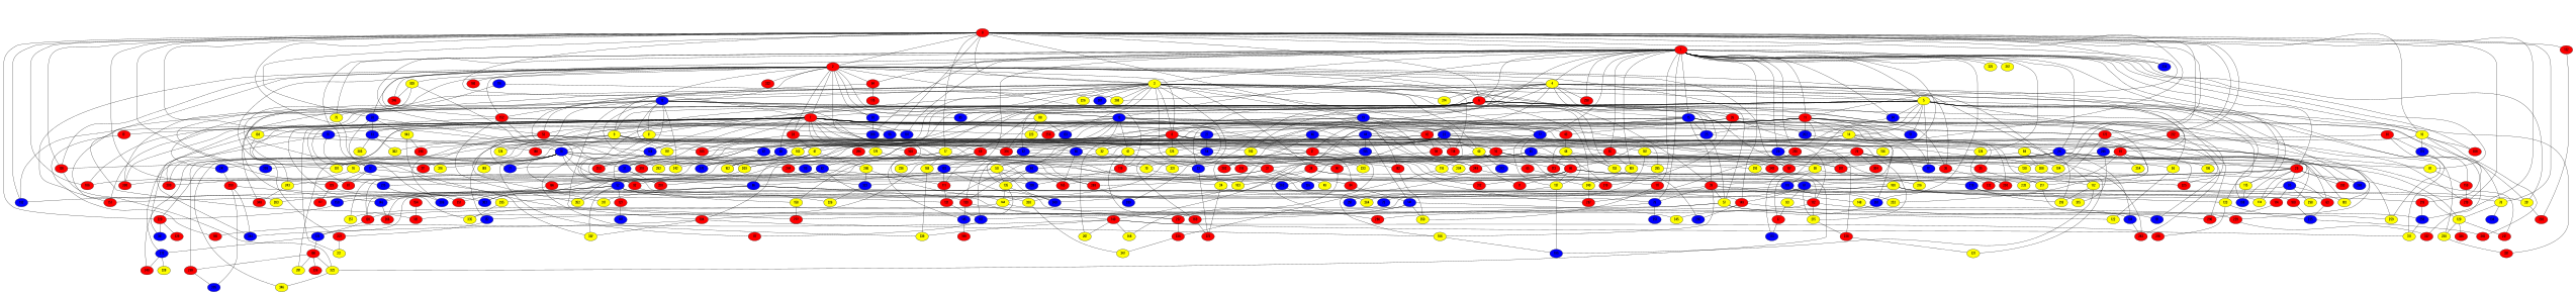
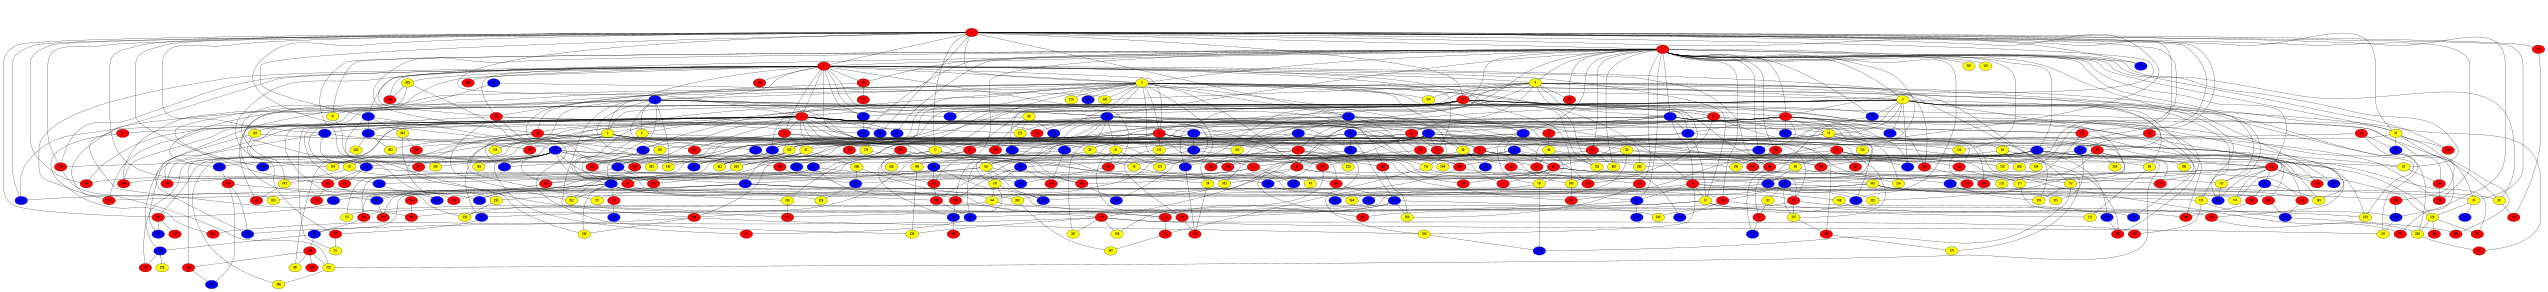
  graph {
    fontname=Oswald
    node [fillcolor=red fontname=Oswald style=filled]
    edge [fontname=Oswald]
    0
    1
    2
    3 [fillcolor=yellow]
    6
    7
    10 [fillcolor=yellow]
    11
    16
    17 [fillcolor=yellow]
    18 [fillcolor=blue]
    19 [fillcolor=blue]
    24 [fillcolor=blue]
    58 [fillcolor=blue]
    78 [fillcolor=yellow]
    96 [fillcolor=blue]
    129
    130 [fillcolor=yellow]
    132
    136
    161 [fillcolor=blue]
    173
    186
    192 [fillcolor=blue]
    194 [fillcolor=yellow]
    220
    234 [fillcolor=blue]
    258 [fillcolor=blue]
    275 [fillcolor=blue]
    279
    4 [fillcolor=yellow]
    5 [fillcolor=yellow]
    13 [fillcolor=blue]
    15 [fillcolor=blue]
    20 [fillcolor=blue]
    21
    22 [fillcolor=blue]
    29
    53
    55
    64
    75 [fillcolor=yellow]
    79 [fillcolor=blue]
    81 [fillcolor=yellow]
    94 [fillcolor=blue]
    101 [fillcolor=blue]
    102 [fillcolor=blue]
    109 [fillcolor=yellow]
    115 [fillcolor=yellow]
    117
    123 [fillcolor=yellow]
    149
    152
    201 [fillcolor=yellow]
    206 [fillcolor=blue]
    208
    224 [fillcolor=yellow]
    225 [fillcolor=yellow]
    238
    247 [fillcolor=yellow]
    255
    261 [fillcolor=blue]
    271
    342
    8
    9 [fillcolor=yellow]
    12 [fillcolor=blue]
    28
    30 [fillcolor=blue]
    39
    57 [fillcolor=yellow]
    69
    76 [fillcolor=yellow]
    85 [fillcolor=blue]
    107
    118
    119
    151
    160
    181
    218 [fillcolor=yellow]
    n82 [fillcolor=yellow label=939]
    246
    291 [fillcolor=yellow]
    332
    25 [fillcolor=blue]
    31 [fillcolor=blue]
    38
    40 [fillcolor=yellow]
    68 [fillcolor=blue]
    72 [fillcolor=blue]
    86 [fillcolor=blue]
    116 [fillcolor=yellow]
    133 [fillcolor=blue]
    144 [fillcolor=yellow]
    153 [fillcolor=yellow]
    172 [fillcolor=yellow]
    214 [fillcolor=yellow]
    216
    226 [fillcolor=yellow]
    242 [fillcolor=yellow]
    268 [fillcolor=yellow]
    301 [fillcolor=blue]
    322 [fillcolor=yellow]
    26
    36
    52 [fillcolor=blue]
    82 [fillcolor=blue]
    138 [fillcolor=yellow]
    164 [fillcolor=blue]
    188
    207
    240 [fillcolor=yellow]
    243 [fillcolor=yellow]
    32 [fillcolor=yellow]
    27 [fillcolor=blue]
    33 [fillcolor=blue]
    35
    59
    83 [fillcolor=blue]
    87
    103 [fillcolor=yellow]
    105
    111
    124 [fillcolor=yellow]
    131
    155 [fillcolor=blue]
    183 [fillcolor=yellow]
    200
    213
    231 [fillcolor=yellow]
    253
    256
    285 [fillcolor=yellow]
    300
    344 [fillcolor=blue]
    174 [fillcolor=blue]
    245
    327
    89
    14 [fillcolor=yellow]
    51 [fillcolor=blue]
    44 [fillcolor=blue]
    135 [fillcolor=yellow]
    139
    162 [fillcolor=yellow]
    212
    252 [fillcolor=yellow]
    259 [fillcolor=yellow]
    262 [fillcolor=blue]
    241 [fillcolor=blue]
    202
    230 [fillcolor=yellow]
    34 [fillcolor=yellow]
    62 [fillcolor=blue]
    110 [fillcolor=blue]
    168 [fillcolor=yellow]
    77 [fillcolor=blue]
    121
    166
    177
    189 [fillcolor=yellow]
    209 [fillcolor=blue]
    316 [fillcolor=yellow]
    318
    47 [fillcolor=yellow]
    23 [fillcolor=blue]
    43
    46 [fillcolor=blue]
    71
    281 [fillcolor=yellow]
    317 [fillcolor=yellow]
    37
    184 [fillcolor=blue]
    196 [fillcolor=yellow]
    221
    104
    n178 [fillcolor=yellow label=943]
    339 [fillcolor=yellow]
    120 [fillcolor=yellow]
    134 [fillcolor=blue]
    229
    295 [fillcolor=yellow]
    277
    203
    283 [fillcolor=yellow]
    251
    272 [fillcolor=blue]
    274 [fillcolor=yellow]
    232
    341 [fillcolor=blue]
    329
    311 [fillcolor=yellow]
    306 [fillcolor=blue]
    42
    66
    146 [fillcolor=blue]
    193 [fillcolor=yellow]
    289 [fillcolor=blue]
    56 [fillcolor=yellow]
    67 [fillcolor=blue]
    91 [fillcolor=yellow]
    97
    171 [fillcolor=blue]
    198 [fillcolor=blue]
    217 [fillcolor=yellow]
    260 [fillcolor=blue]
    290
    337
    41 [fillcolor=yellow]
    70 [fillcolor=yellow]
    80 [fillcolor=blue]
    84
    223 [fillcolor=yellow]
    249
    98 [fillcolor=yellow]
    157 [fillcolor=blue]
    163 [fillcolor=yellow]
    250
    293
    325
    349 [fillcolor=blue]
    333 [fillcolor=yellow]
    137 [fillcolor=yellow]
    61 [fillcolor=blue]
    95 [fillcolor=blue]
    54 [fillcolor=blue]
    112
    179 [fillcolor=yellow]
    302 [fillcolor=yellow]
    165
    175
    351 [fillcolor=blue]
    159
    191 [fillcolor=blue]
    237
    350 [fillcolor=yellow]
    235 [fillcolor=blue]
    278
    265 [fillcolor=blue]
    335 [fillcolor=yellow]
    352 [fillcolor=yellow]
    309 [fillcolor=yellow]
    310 [fillcolor=yellow]
    287
    345 [fillcolor=yellow]
    125 [fillcolor=yellow]
    147
    197 [fillcolor=yellow]
    204 [fillcolor=yellow]
    267 [fillcolor=yellow]
    269
    296
    340
    60 [fillcolor=blue]
    182
    222
    284
    320
    348
    314
    106 [fillcolor=yellow]
    148 [fillcolor=yellow]
    128
    122 [fillcolor=yellow]
    145 [fillcolor=blue]
    236 [fillcolor=yellow]
    92
    113 [fillcolor=blue]
    338 [fillcolor=blue]
    292 [fillcolor=yellow]
    45 [fillcolor=blue]
    167 [fillcolor=blue]
    100 [fillcolor=yellow]
    63
    210 [fillcolor=blue]
    280
    288
    65
    313 [fillcolor=blue]
    331 [fillcolor=yellow]
    270 [fillcolor=blue]
    263 [fillcolor=blue]
    150 [fillcolor=blue]
    180
    266
    257 [fillcolor=yellow]
    195 [fillcolor=blue]
    346 [fillcolor=yellow]
    282
    319
    233 [fillcolor=yellow]
    312
    254 [fillcolor=yellow]
    178 [fillcolor=blue]
    158 [fillcolor=yellow]
    127
    307 [fillcolor=yellow]
    227
    276 [fillcolor=yellow]
    228
    273
    140
    108
    205 [fillcolor=yellow]
    330 [fillcolor=yellow]
    185
    49 [fillcolor=yellow]
    126 [fillcolor=blue]
    323 [fillcolor=blue]
    169
    248 [fillcolor=yellow]
    305 [fillcolor=blue]
    219
    141 [fillcolor=blue]
    156 [fillcolor=yellow]
    215 [fillcolor=yellow]
    294
    244 [fillcolor=blue]
    299
    50 [fillcolor=yellow]
    286 [fillcolor=yellow]
    303 [fillcolor=blue]
    324
    187 [fillcolor=yellow]
    308 [fillcolor=yellow]
    48 [fillcolor=yellow]
    74
    334
    297 [fillcolor=blue]
    264 [fillcolor=yellow]
    321 [fillcolor=yellow]
    73 [fillcolor=blue]
    93 [fillcolor=yellow]
    114
-   298 [fillcolor=yellow]
    170 [fillcolor=blue]
    326 [fillcolor=yellow]
    315 [fillcolor=yellow]
    99 [fillcolor=yellow]
    304
    142 [fillcolor=blue]
    199
    88 [fillcolor=yellow]
    90
    190
    347 [fillcolor=yellow]
    154
    328 [fillcolor=yellow]
    336
    176 [fillcolor=blue]
    0 -- 1
    0 -- 2
    0 -- 3
    0 -- 6
    0 -- 7
    0 -- 10
    0 -- 11
    0 -- 16
    0 -- 17
    0 -- 18
    0 -- 19
    0 -- 24
    0 -- 58
    0 -- 78
    0 -- 96
    0 -- 129
    0 -- 130
    0 -- 132
    0 -- 136
    0 -- 161
    0 -- 173
    0 -- 186
    0 -- 192
    0 -- 194
    0 -- 220
    0 -- 234
    0 -- 258
    0 -- 275
    0 -- 279
    1 -- 2
    1 -- 3
    1 -- 6
    1 -- 10
    1 -- 11
    1 -- 24
    1 -- 234
    1 -- 4
    1 -- 5
    1 -- 13
    1 -- 15
    1 -- 20
    1 -- 21
    1 -- 22
    1 -- 29
    1 -- 53
    1 -- 55
    1 -- 64
    1 -- 75
    1 -- 79
    1 -- 81
    1 -- 94
    1 -- 101
    1 -- 102
    1 -- 109
    1 -- 115
    1 -- 117
    1 -- 123
    1 -- 149
    1 -- 152
    1 -- 201
    1 -- 206
    1 -- 208
    1 -- 224
    1 -- 225
    1 -- 238
    1 -- 247
    1 -- 255
    1 -- 261
    1 -- 271
    1 -- 342
    2 -- 3
    2 -- 7
    2 -- 58
    2 -- 136
    2 -- 4
    2 -- 13
    2 -- 64
    2 -- 152
    2 -- 8
    2 -- 9
    2 -- 12
    2 -- 28
    2 -- 30
    2 -- 39
    2 -- 57
    2 -- 69
    2 -- 76
    2 -- 85
    2 -- 107
    2 -- 118
    2 -- 119
    2 -- 151
    2 -- 160
    2 -- 181
    2 -- 218
    2 -- n82
    2 -- 246
    2 -- 291
    2 -- 332
    3 -- 10
    3 -- 19
    3 -- 5
    3 -- 22
    3 -- 152
    3 -- 8
    3 -- 12
    3 -- 30
    3 -- 25
    3 -- 31
    3 -- 38
    3 -- 40
    3 -- 68
    3 -- 72
    3 -- 86
    3 -- 116
    3 -- 133
    3 -- 144
    3 -- 153
    3 -- 172
    3 -- 214
    3 -- 216
    3 -- 226
    3 -- 242
    3 -- 268
    3 -- 301
    3 -- 322
    6 -- 11
    6 -- 78
    6 -- 15
    6 -- 75
    6 -- 94
    6 -- 8
    6 -- 9
    6 -- 85
    6 -- 153
    6 -- 26
    6 -- 36
    6 -- 52
    6 -- 82
    6 -- 138
    6 -- 164
    6 -- 188
    6 -- 207
    6 -- 240
    6 -- 243
    7 -- 17
    7 -- 96
    7 -- 173
    7 -- 186
    7 -- 192
    7 -- 101
    7 -- 9
    7 -- 28
    7 -- 151
    7 -- 72
    7 -- 207
    7 -- 32
    7 -- 27
    7 -- 33
    7 -- 35
    7 -- 59
    7 -- 83
    7 -- 87
    7 -- 103
    7 -- 105
    7 -- 111
    7 -- 124
    7 -- 131
    7 -- 155
    7 -- 183
    7 -- 200
    7 -- 213
    7 -- 231
    7 -- 253
    7 -- 256
    7 -- 285
    7 -- 300
    7 -- 344
    10 -- 208
    10 -- 59
    10 -- 174
    10 -- 245
    10 -- 327
    11 -- 20
    11 -- 201
    11 -- 119
    11 -- 25
    11 -- 200
    11 -- 89
    11 -- 14
    11 -- 51
    11 -- 44
    11 -- 135
    11 -- 139
    11 -- 162
    11 -- 212
    11 -- 252
    11 -- 259
    11 -- 262
    16 -- 130
    16 -- 194
    16 -- 36
    16 -- 103
    16 -- 241
    16 -- 202
+   17 -- 230
    17 -- 34
    17 -- 62
    17 -- 110
    17 -- 168
    18 -- 79
    18 -- 271
    18 -- 76
    18 -- 291
    18 -- 31
    18 -- 86
    18 -- 35
    18 -- 77
    18 -- 121
    18 -- 166
    18 -- 177
    18 -- 189
    18 -- 209
    18 -- 316
    18 -- 318
    19 -- 22
    19 -- 107
    19 -- 34
    19 -- 47
    19 -- 23
    19 -- 43
    19 -- 46
    19 -- 71
    19 -- 281
    19 -- 317
    24 -- 29
    24 -- 38
    24 -- 207
    24 -- 33
    24 -- 37
    24 -- 184
    24 -- 196
    24 -- 221
    58 -- 83
    58 -- 104
    58 -- n178
    58 -- 339
    78 -- 120
    78 -- 134
    96 -- 220
    96 -- 229
    129 -- 295
    129 -- 277
    132 -- 203
    136 -- 283
    161 -- 188
    161 -- 251
    161 -- 272
    173 -- 274
    173 -- 232
    220 -- 341
    220 -- 329
    258 -- 311
    275 -- 306
    4 -- 6
    4 -- 5
    4 -- 115
    4 -- 238
    4 -- 31
    4 -- 214
    4 -- 268
    4 -- 26
    4 -- 36
    4 -- 89
    4 -- 311
    4 -- 42
    4 -- 66
    4 -- 146
    4 -- 193
    4 -- 289
    5 -- 7
    5 -- 17
    5 -- 94
    5 -- 69
    5 -- 38
    5 -- 32
    5 -- 14
    5 -- 51
    5 -- 230
    5 -- 56
    5 -- 67
    5 -- 91
    5 -- 97
    5 -- 171
    5 -- 198
    5 -- 217
    5 -- 260
    5 -- 290
    5 -- 337
    13 -- 53
    13 -- 68
    13 -- 256
    13 -- 14
    13 -- 162
    13 -- 47
    13 -- 42
    13 -- 41
    13 -- 70
    13 -- 80
    13 -- 84
    13 -- 223
    13 -- 249
    15 -- 173
    15 -- 39
    15 -- 25
    15 -- 33
    15 -- 23
    15 -- 42
    15 -- 98
    15 -- 157
    15 -- 163
    15 -- 250
    15 -- 293
    20 -- 325
    20 -- 349
    21 -- 116
    21 -- 121
    21 -- 120
    21 -- 80
    21 -- 333
    22 -- 224
    22 -- 69
    22 -- 240
    22 -- 163
    22 -- 137
    29 -- 39
    29 -- 172
    29 -- 274
    29 -- 198
    29 -- 260
    29 -- 293
    29 -- 61
    29 -- 95
    53 -- 291
    53 -- 306
    53 -- 54
    53 -- 112
    53 -- 179
    53 -- 302
    55 -- 109
    55 -- 56
    55 -- 165
    64 -- 164
    64 -- 175
    75 -- 316
    79 -- 157
    79 -- 351
    81 -- 159
    94 -- 213
    94 -- 191
    102 -- 275
    102 -- 111
    102 -- 237
    109 -- 240
    115 -- 198
    117 -- 350
    123 -- 235
    123 -- 278
    149 -- 181
    149 -- 259
    149 -- 265
    152 -- 206
    152 -- 223
    152 -- 335
    152 -- 352
    152 -- 309
    201 -- 203
    224 -- 250
    255 -- 310
    255 -- 287
    261 -- 345
    8 -- 16
    8 -- 20
    8 -- 164
    8 -- 77
    8 -- 37
    8 -- 104
    8 -- 125
    8 -- 147
    8 -- 197
    8 -- 204
    8 -- 267
    9 -- 16
    9 -- 18
    9 -- 21
    9 -- 67
    9 -- 217
    9 -- 197
    9 -- 269
    9 -- 296
    9 -- 340
    12 -- 13
    12 -- 53
    12 -- 30
    12 -- 242
    12 -- 105
    12 -- 259
    12 -- 241
    12 -- 77
    12 -- 91
    12 -- 60
    12 -- 182
    12 -- 222
    12 -- 284
    12 -- 320
    12 -- 348
    28 -- 81
    28 -- 52
    28 -- 47
    28 -- 314
    30 -- 206
    39 -- 78
    39 -- 79
    39 -- 57
    39 -- 146
    39 -- 106
    39 -- 148
    57 -- 258
    57 -- 222
    57 -- 128
    57 -- 122
    69 -- 145
    69 -- 236
    76 -- 200
    76 -- 92
    107 -- 113
    119 -- 338
    n82 -- 246
    n82 -- 300
    n82 -- 292
    25 -- 57
    25 -- 172
    25 -- 45
    25 -- 167
    31 -- 186
    31 -- 320
    31 -- 100
    38 -- 63
    38 -- 210
    38 -- 280
    38 -- 288
    40 -- 66
    40 -- 65
    40 -- 313
    40 -- 331
    68 -- 72
    68 -- 288
    68 -- 270
    72 -- 129
    72 -- 87
    72 -- 263
    86 -- 317
    86 -- 274
    86 -- 237
    86 -- 150
    86 -- 180
    86 -- 266
    116 -- 295
    116 -- 325
    144 -- 229
    144 -- 257
    153 -- 265
    172 -- 218
    172 -- 195
    322 -- 346
    26 -- 261
    26 -- 27
    26 -- 262
    26 -- 43
    26 -- 282
    26 -- 319
    36 -- 250
    52 -- 139
    52 -- 283
    52 -- 146
    52 -- 112
    52 -- 352
    52 -- 128
    52 -- 158
    52 -- 127
    52 -- 307
    82 -- 136
    82 -- 111
    82 -- 312
    138 -- 341
    138 -- 193
    138 -- 227
    164 -- 253
    207 -- 276
    240 -- 287
    243 -- 348
    32 -- 61
    32 -- 335
    27 -- 54
    27 -- 346
    27 -- 228
    33 -- 273
    35 -- 217
    59 -- 285
    59 -- 140
    83 -- 302
    83 -- 108
    83 -- 205
    103 -- 330
    111 -- 121
    131 -- 185
    155 -- 216
    155 -- 249
    174 -- 219
    89 -- 107
    89 -- 183
    89 -- 285
    89 -- 180
    89 -- 233
    89 -- 254
    14 -- 24
    14 -- 29
    14 -- 82
    14 -- 171
    14 -- 54
    14 -- 178
    44 -- 68
    44 -- 155
    44 -- 141
    44 -- 156
    44 -- 215
    44 -- 294
    135 -- 144
    135 -- 349
    135 -- 145
    139 -- 145
    139 -- 140
    212 -- 279
    212 -- 325
    212 -- 244
    262 -- 276
    241 -- 299
    230 -- 337
    34 -- 149
    34 -- 273
    62 -- 144
    62 -- 243
    62 -- 338
    62 -- 257
    168 -- 339
    121 -- 167
    166 -- 251
    47 -- 162
    47 -- 270
    47 -- 286
    47 -- 303
    23 -- 55
    23 -- 118
    23 -- 40
    23 -- 32
    23 -- 41
    23 -- 163
    23 -- 125
    23 -- 320
    23 -- 282
    23 -- 187
    43 -- 48
    46 -- 202
    46 -- 106
    46 -- 158
    46 -- 50
    46 -- 74
    37 -- 92
    37 -- 49
    37 -- 126
    37 -- 323
    184 -- 282
    104 -- 106
    104 -- 307
    104 -- 185
    n178 -- 296
    n178 -- 307
    120 -- 230
    120 -- 221
    120 -- 334
    229 -- 327
    295 -- 335
    272 -- 340
    272 -- 328
    42 -- 118
    42 -- 59
    42 -- 105
    42 -- 60
    42 -- 263
    42 -- 319
    66 -- 103
    66 -- 166
    66 -- 71
    66 -- 232
    66 -- 137
    66 -- 112
    66 -- 233
    66 -- 312
    146 -- 266
    193 -- 202
    56 -- 122
    67 -- 166
    67 -- 288
-   91 -- 124
+   9 -- 124
    91 -- 92
    91 -- 338
    97 -- 113
    217 -- 290
    41 -- 119
    41 -- 331
    41 -- 169
    41 -- 50
    70 -- 84
    80 -- 135
    80 -- 139
    80 -- 165
    84 -- 141
    249 -- 319
    249 -- 324
    98 -- 168
    98 -- 120
    98 -- 308
    157 -- 227
    163 -- 242
    163 -- 318
    163 -- 292
    137 -- 195
    137 -- 297
    61 -- 149
    61 -- 63
    61 -- 215
    61 -- 73
    61 -- 93
    95 -- 183
    95 -- 167
    95 -- 114
-   95 -- 298
    54 -- 310
    54 -- 303
    112 -- 184
    112 -- 280
    112 -- 215
    179 -- 309
    179 -- 182
    159 -- 279
    237 -- 324
    235 -- 245
    309 -- 352
-   310 -- 322
+   187 -- 322
    125 -- 169
    147 -- 248
    269 -- 305
    60 -- 70
    60 -- 165
    60 -- 128
    182 -- 350
    284 -- 323
    106 -- 195
    148 -- 191
    128 -- 170
    145 -- 199
    92 -- 326
    45 -- 102
    45 -- 66
    45 -- 147
    45 -- 63
    167 -- 177
    100 -- 123
    100 -- 201
    100 -- 151
    100 -- 219
    100 -- 170
    63 -- 235
    210 -- 218
    210 -- 315
    288 -- 289
    65 -- 117
    263 -- 264
    150 -- 220
    180 -- 235
    178 -- 192
    178 -- 261
    178 -- 252
    158 -- 222
    127 -- 142
    227 -- 231
    228 -- 321
    140 -- 344
    140 -- 339
    140 -- 311
    140 -- 278
    140 -- 267
    140 -- 248
    108 -- 287
    108 -- 284
    330 -- 347
    323 -- 326
    169 -- 273
    219 -- 258
    141 -- 237
    141 -- 350
    141 -- 345
    141 -- 169
    215 -- 228
    294 -- 309
    244 -- 249
    244 -- 315
    299 -- 344
    299 -- 305
    299 -- 303
    50 -- 86
    50 -- 52
    50 -- 135
    50 -- 349
    50 -- 178
    286 -- 330
    286 -- 323
    324 -- 347
    187 -- 342
+   187 -- 204
    187 -- 264
    308 -- 321
    48 -- 153
    48 -- 213
    48 -- 137
    48 -- 99
    74 -- 81
    74 -- 216
    74 -- 171
    74 -- 308
    74 -- 99
    74 -- 304
    73 -- 104
    93 -- 97
    114 -- 290
    170 -- 272
    170 -- 190
    99 -- 115
    99 -- 300
    99 -- 178
    88 -- 161
    88 -- 133
    88 -- 223
    88 -- 314
    90 -- 174
    90 -- 159
    90 -- 314
    190 -- 322
    190 -- 281
    190 -- 269
    190 -- 336
    154 -- 181
    176 -- 268
    176 -- 209
  }
